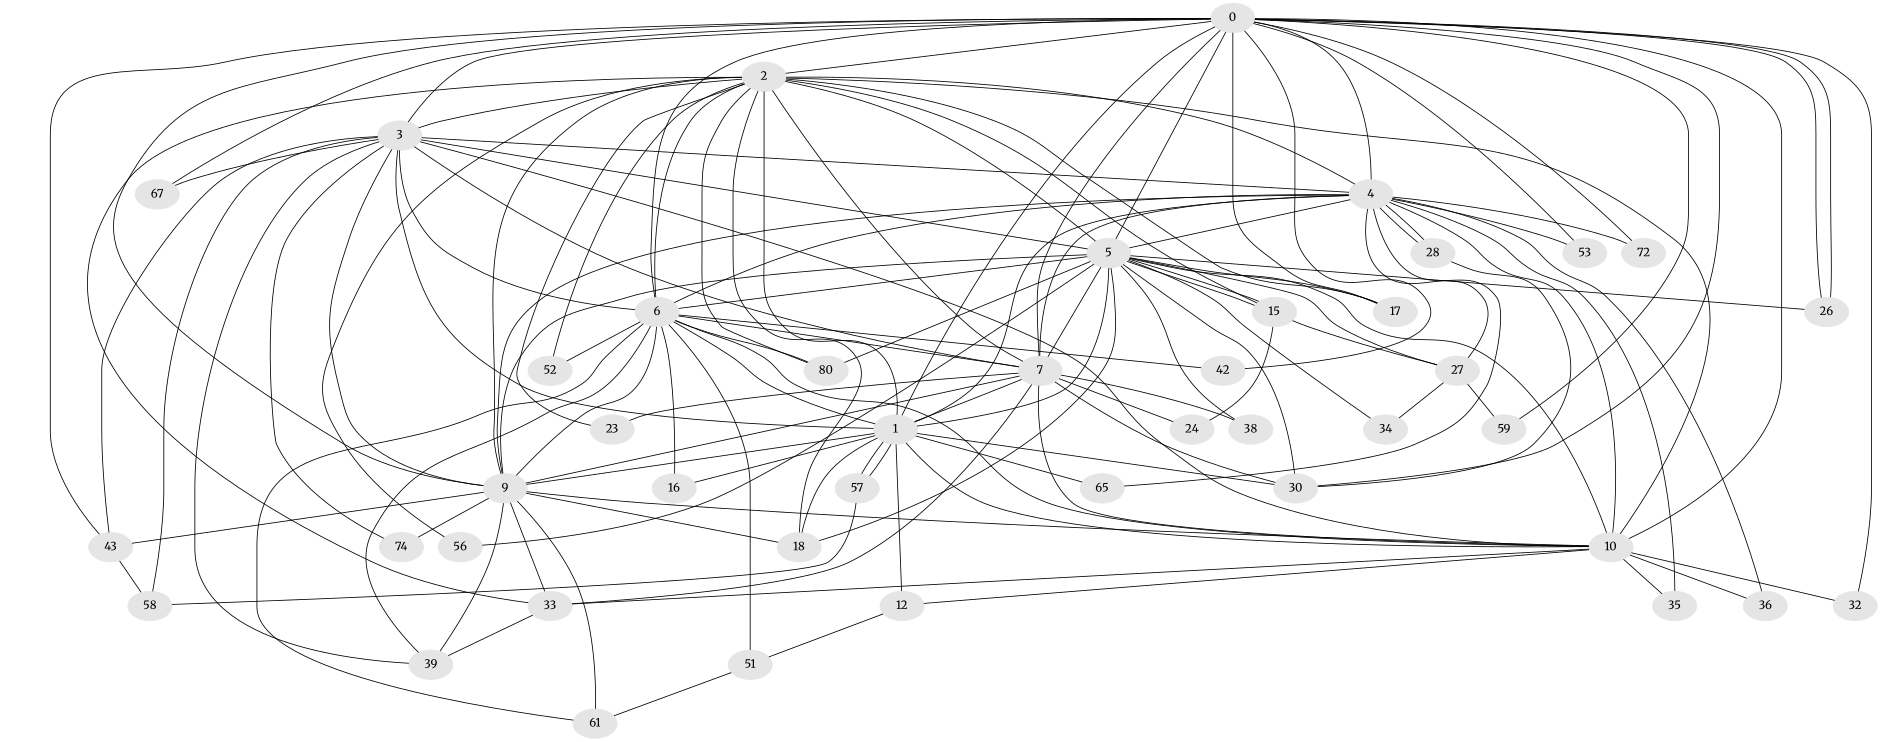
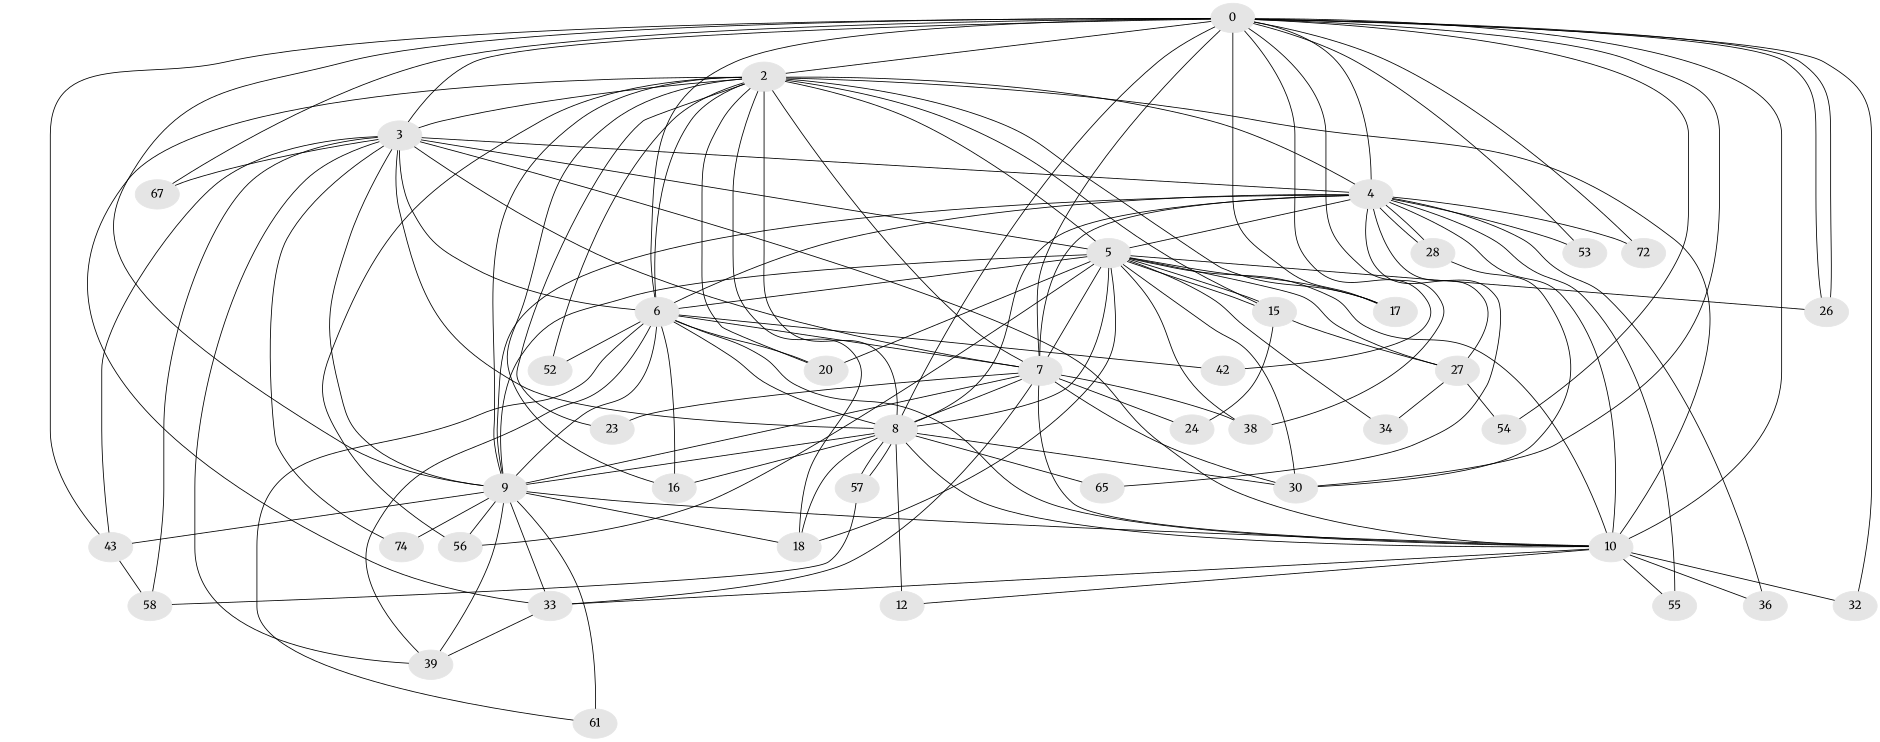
  graph {
    fontname=Merriweather
    node [color=gray90 fontname=Merriweather style=filled]
    edge [fontname=Merriweather]
    2 [super="+22"]
    3
    4
    5 [super="+33+77+81+75"]
    6
    7 [super="+79+84+14+19+64+60"]
-   8 [label=1]
+   8
    9 [super="+48+45+69+83+40+35+63"]
    10 [super="+11+76+88"]
    17 [super="+21+70"]
    n11 [label=33 super="+44"]
    15 [super="+25"]
    16
    18 [super="+68"]
-   20 [super="+62" label=80]
+   20 [super="+62"]
    23 [super="+87"]
    52
    56 [super="+66"]
    n19 [label=0]
    26 [super="+29"]
    30 [super="+37+82"]
    32
    42
    43
    n25 [label=67]
    53
-   54 [label=59]
+   54
    72
    39
    74
    58
    27 [super="+59"]
    28
    36
-   55 [label=35]
+   55
    65
    34
    38
-   51 [super="+67"]
    61
    24
    12
    57
    2 -- 3
    2 -- 4
    2 -- 5
    2 -- 6
    2 -- 7 [weight=2]
    2 -- 8 [weight=2]
    2 -- 9
    2 -- 10 [weight=2]
    2 -- 17 [weight=2]
    2 -- n11
    2 -- 15
+   2 -- 16
    2 -- 18
    2 -- 20
    2 -- 23
    2 -- 52
    2 -- 56
    3 -- 4
    3 -- 5 [weight=2]
    3 -- 6
    3 -- 7 [weight=2]
    3 -- 8
    3 -- 9
    3 -- 10
    3 -- 43
    3 -- n25
    3 -- 39
    3 -- 74
    3 -- 58
    4 -- 5 [weight=2]
    4 -- 6
    4 -- 7
    4 -- 8
    4 -- 9
    4 -- 10
    4 -- 53
    4 -- 72
    4 -- 27
    4 -- 28
    4 -- 28
    4 -- 36
    4 -- 55
    4 -- 65
    5 -- 6
    5 -- 7 [weight=3]
    5 -- 8
    5 -- 9 [weight=4]
    5 -- 10
    5 -- 17
    5 -- 15
    5 -- 15
    5 -- 18
    5 -- 20
    5 -- 56
    5 -- 26
    5 -- 30
    5 -- 27
    5 -- 34
    5 -- 38
    6 -- 7
    6 -- 8
    6 -- 9
    6 -- 10 [weight=2]
    6 -- 16
    6 -- 20
    6 -- 52
    6 -- 42
    6 -- 39
-   6 -- 51
    6 -- 61
    7 -- 8
    7 -- 9 [weight=2]
    7 -- 10
    7 -- n11
    7 -- 23
    7 -- 30
    7 -- 38
    7 -- 24
    8 -- 9
    8 -- 10
    8 -- 16
    8 -- 18
    8 -- 30
    8 -- 65
    8 -- 12
    8 -- 57
    8 -- 57
    9 -- 10
    9 -- n11
    9 -- 18
+   9 -- 56
    9 -- 43
    9 -- 39
    9 -- 74
    9 -- 61
    10 -- n11
    10 -- 32
    10 -- 36
    10 -- 55
    10 -- 12
    n11 -- 39
    15 -- 27
    15 -- 24
    n19 -- 2
    n19 -- 3
    n19 -- 4
-   n19 -- 5 [weight=2]
+   n19 -- 38 [weight=2]
    n19 -- 6
    n19 -- 7
    n19 -- 8
    n19 -- 9 [weight=2]
    n19 -- 10 [weight=2]
    n19 -- 17 [weight=3]
    n19 -- 26
    n19 -- 26
    n19 -- 30
    n19 -- 32
    n19 -- 42
    n19 -- 43
    n19 -- n25
    n19 -- 53
    n19 -- 54
    n19 -- 72
    43 -- 58
    27 -- 54
    27 -- 34
    28 -- 30
-   51 -- 61
-   12 -- 51
    57 -- 58
  }
